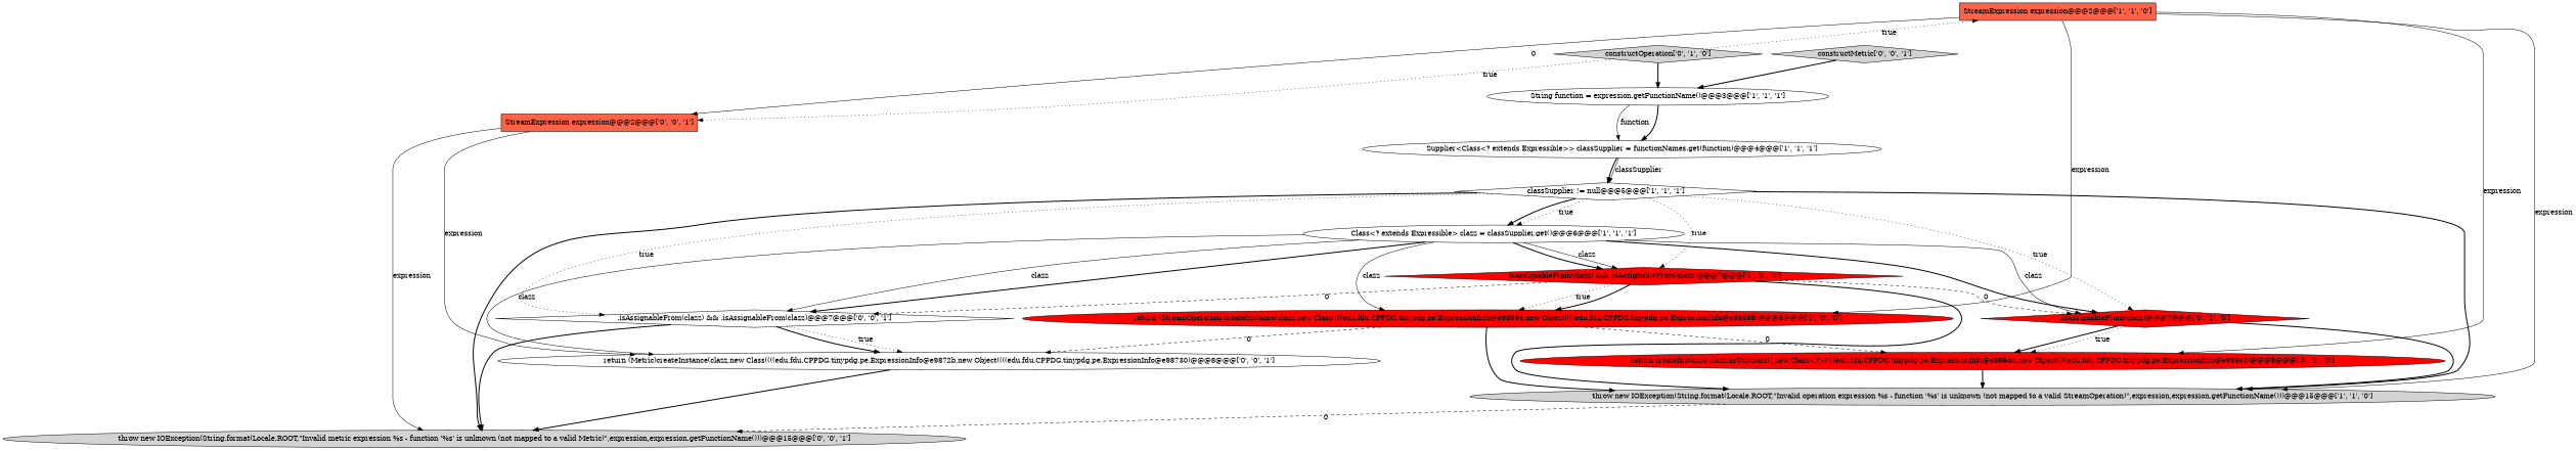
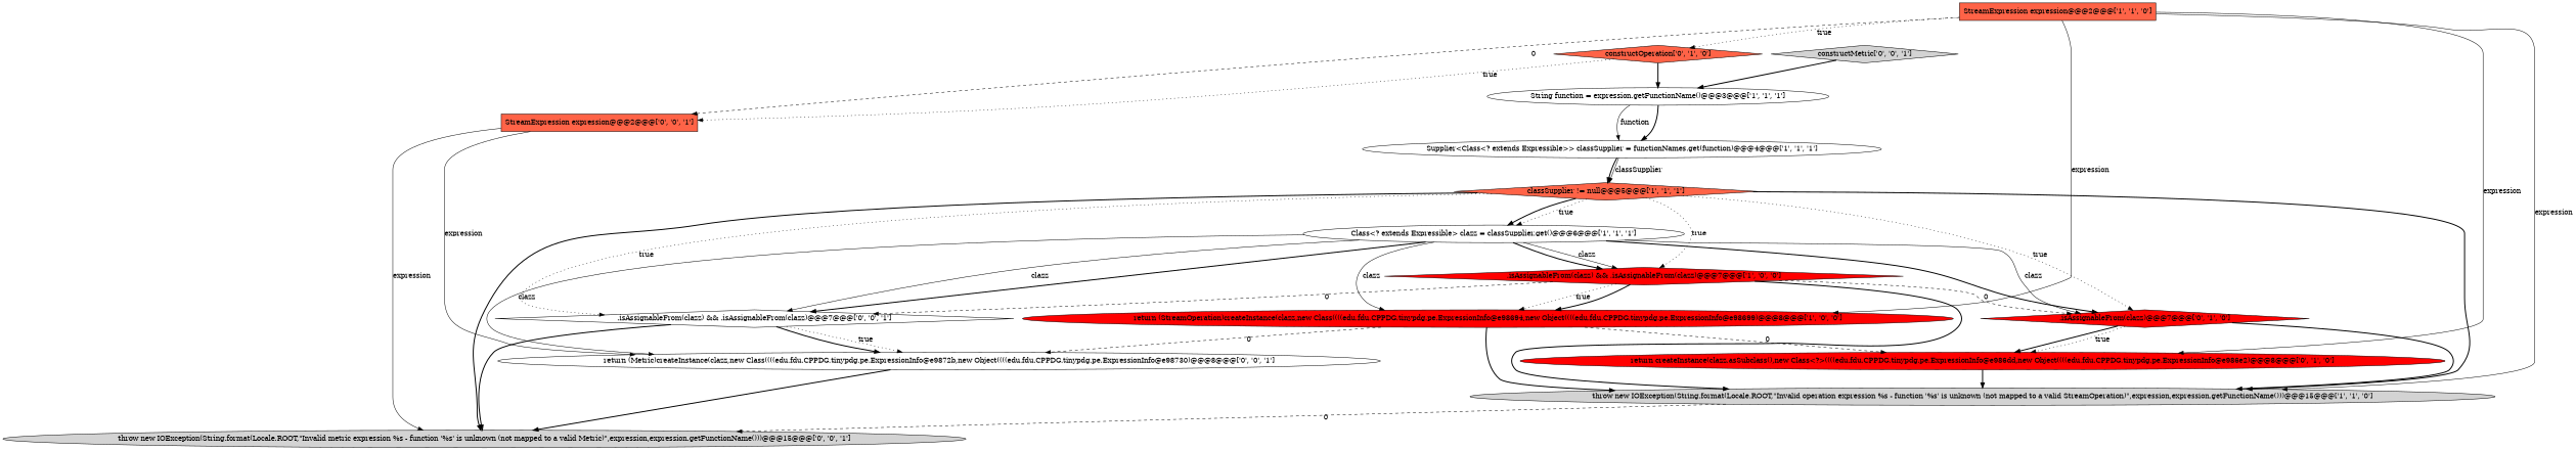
  digraph {
    node [fillcolor=white shape=ellipse style=filled]
    edge [style=bold]
    n1 [label="String function = expression.getFunctionName()@@@3@@@['1', '1', '1']"]
    n2 [label="Supplier<Class<? extends Expressible>> classSupplier = functionNames.get(function)@@@4@@@['1', '1', '1']"]
-   n3 [label="classSupplier != null@@@5@@@['1', '1', '1']" shape=diamond]
+   n3 [fillcolor=tomato label="classSupplier != null@@@5@@@['1', '1', '1']" shape=diamond]
    n4 [fillcolor=tomato label="StreamExpression expression@@@2@@@['1', '1', '0']" shape=box]
    n5 [fillcolor=tomato label="StreamExpression expression@@@2@@@['0', '0', '1']" shape=box]
    n6 [fillcolor=lightgray label="throw new IOException(String.format(Locale.ROOT,\"Invalid operation expression %s - function '%s' is unknown (not mapped to a valid StreamOperation)\",expression,expression.getFunctionName()))@@@15@@@['1', '1', '0']"]
    n7 [fillcolor=red label="return (StreamOperation)createInstance(clazz,new Class((((edu.fdu.CPPDG.tinypdg.pe.ExpressionInfo@e98694,new Object((((edu.fdu.CPPDG.tinypdg.pe.ExpressionInfo@e98699)@@@8@@@['1', '0', '0']"]
    n8 [fillcolor=red label="return createInstance(clazz.asSubclass(),new Class<?>((((edu.fdu.CPPDG.tinypdg.pe.ExpressionInfo@e986dd,new Object((((edu.fdu.CPPDG.tinypdg.pe.ExpressionInfo@e986e2)@@@8@@@['0', '1', '0']"]
    n9 [fillcolor=lightgray label="throw new IOException(String.format(Locale.ROOT,\"Invalid metric expression %s - function '%s' is unknown (not mapped to a valid Metric)\",expression,expression.getFunctionName()))@@@15@@@['0', '0', '1']"]
    n10 [label="return (Metric)createInstance(clazz,new Class((((edu.fdu.CPPDG.tinypdg.pe.ExpressionInfo@e9872b,new Object((((edu.fdu.CPPDG.tinypdg.pe.ExpressionInfo@e98730)@@@8@@@['0', '0', '1']"]
    n11 [label=".isAssignableFrom(clazz) && .isAssignableFrom(clazz)@@@7@@@['0', '0', '1']" shape=diamond]
    n12 [fillcolor=red label=".isAssignableFrom(clazz) && .isAssignableFrom(clazz)@@@7@@@['1', '0', '0']" shape=diamond]
    n13 [fillcolor=red label=".isAssignableFrom(clazz)@@@7@@@['0', '1', '0']" shape=diamond]
    n14 [label="Class<? extends Expressible> clazz = classSupplier.get()@@@6@@@['1', '1', '1']"]
    n15 [fillcolor=lightgray label="constructMetric['0', '0', '1']" shape=diamond]
-   n16 [fillcolor=lightgray label="constructOperation['0', '1', '0']" shape=diamond]
+   n16 [fillcolor=tomato label="constructOperation['0', '1', '0']" shape=diamond]
    n1 -> n2
    n1 -> n2 [label=function style=solid]
    n2 -> n3 [label=classSupplier style=solid]
    n2 -> n3
    n3 -> n6
    n3 -> n9
    n3 -> n11 [label=true style=dotted]
    n3 -> n12 [label=true style=dotted]
    n3 -> n13 [label=true style=dotted]
    n3 -> n14
    n3 -> n14 [label=true style=dotted]
-   n4 -> n5 [label=0 style=solid]
+   n4 -> n5 [label=0 style=dashed]
    n4 -> n6 [label=expression style=solid]
    n4 -> n7 [label=expression style=solid]
    n4 -> n8 [label=expression style=solid]
    n5 -> n9 [label=expression style=solid]
    n5 -> n10 [label=expression style=solid]
    n6 -> n9 [label=0 style=dashed]
    n7 -> n6
    n7 -> n8 [label=0 style=dashed]
    n7 -> n10 [label=0 style=dashed]
    n8 -> n6
    n10 -> n9
    n11 -> n9
    n11 -> n10 [label=true style=dotted]
    n11 -> n10
    n12 -> n6
    n12 -> n7 [label=true style=dotted]
    n12 -> n7
    n12 -> n11 [label=0 style=dashed]
    n12 -> n13 [label=0 style=dashed]
    n13 -> n6
    n13 -> n8
    n13 -> n8 [label=true style=dotted]
    n14 -> n7 [label=clazz style=solid]
    n14 -> n10 [label=clazz style=solid]
    n14 -> n11
    n14 -> n11 [label=clazz style=solid]
    n14 -> n12 [label=clazz style=solid]
    n14 -> n12
    n14 -> n13 [label=clazz style=solid]
    n14 -> n13
    n15 -> n1
    n16 -> n1
-   n16 -> n4 [label=true style=dotted]
+   n4 -> n16 [label=true style=dotted]
    n16 -> n5 [label=true style=dotted]
  }
